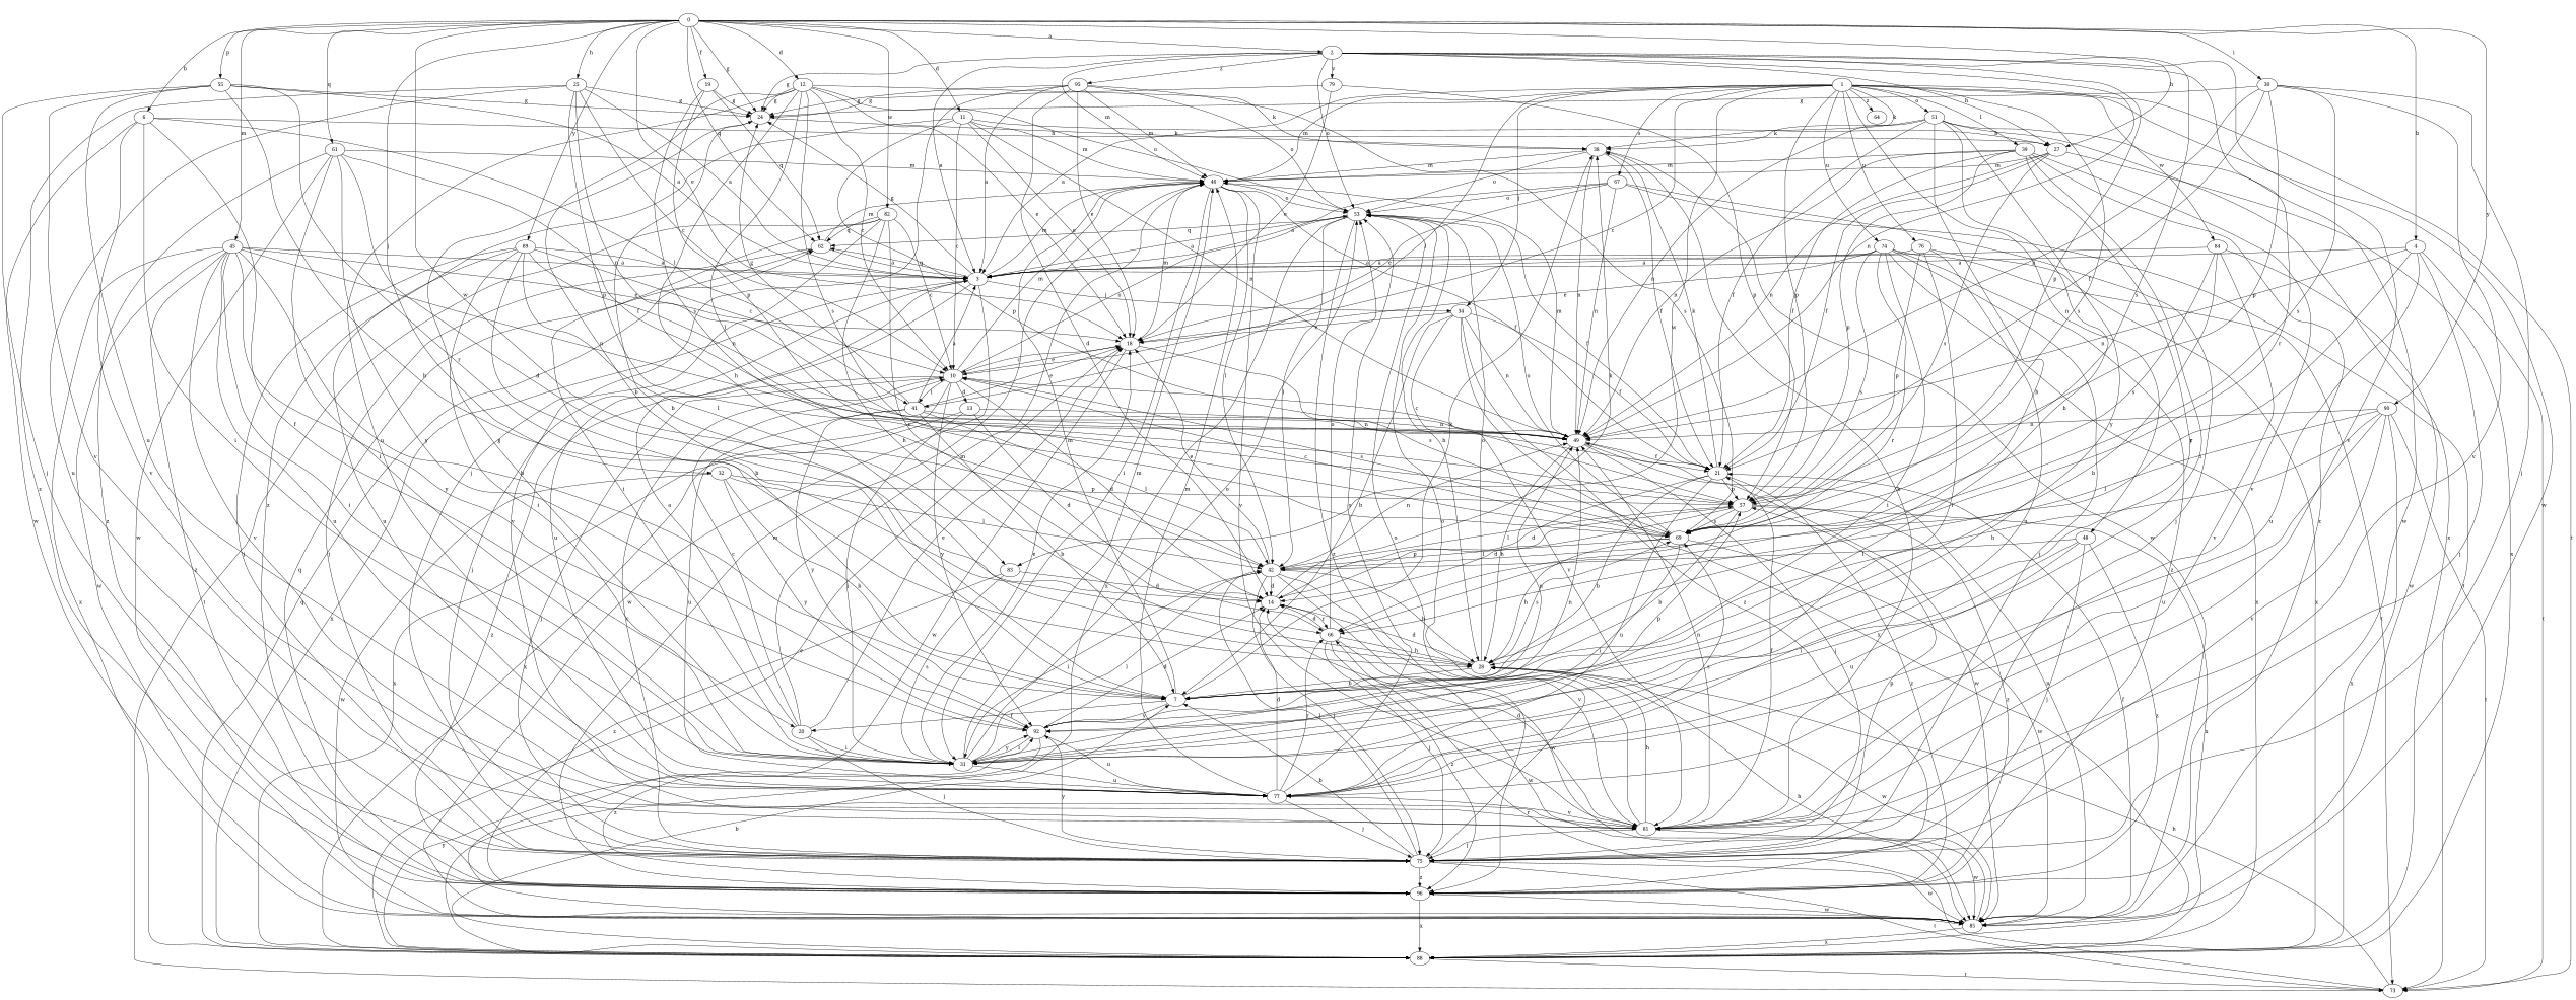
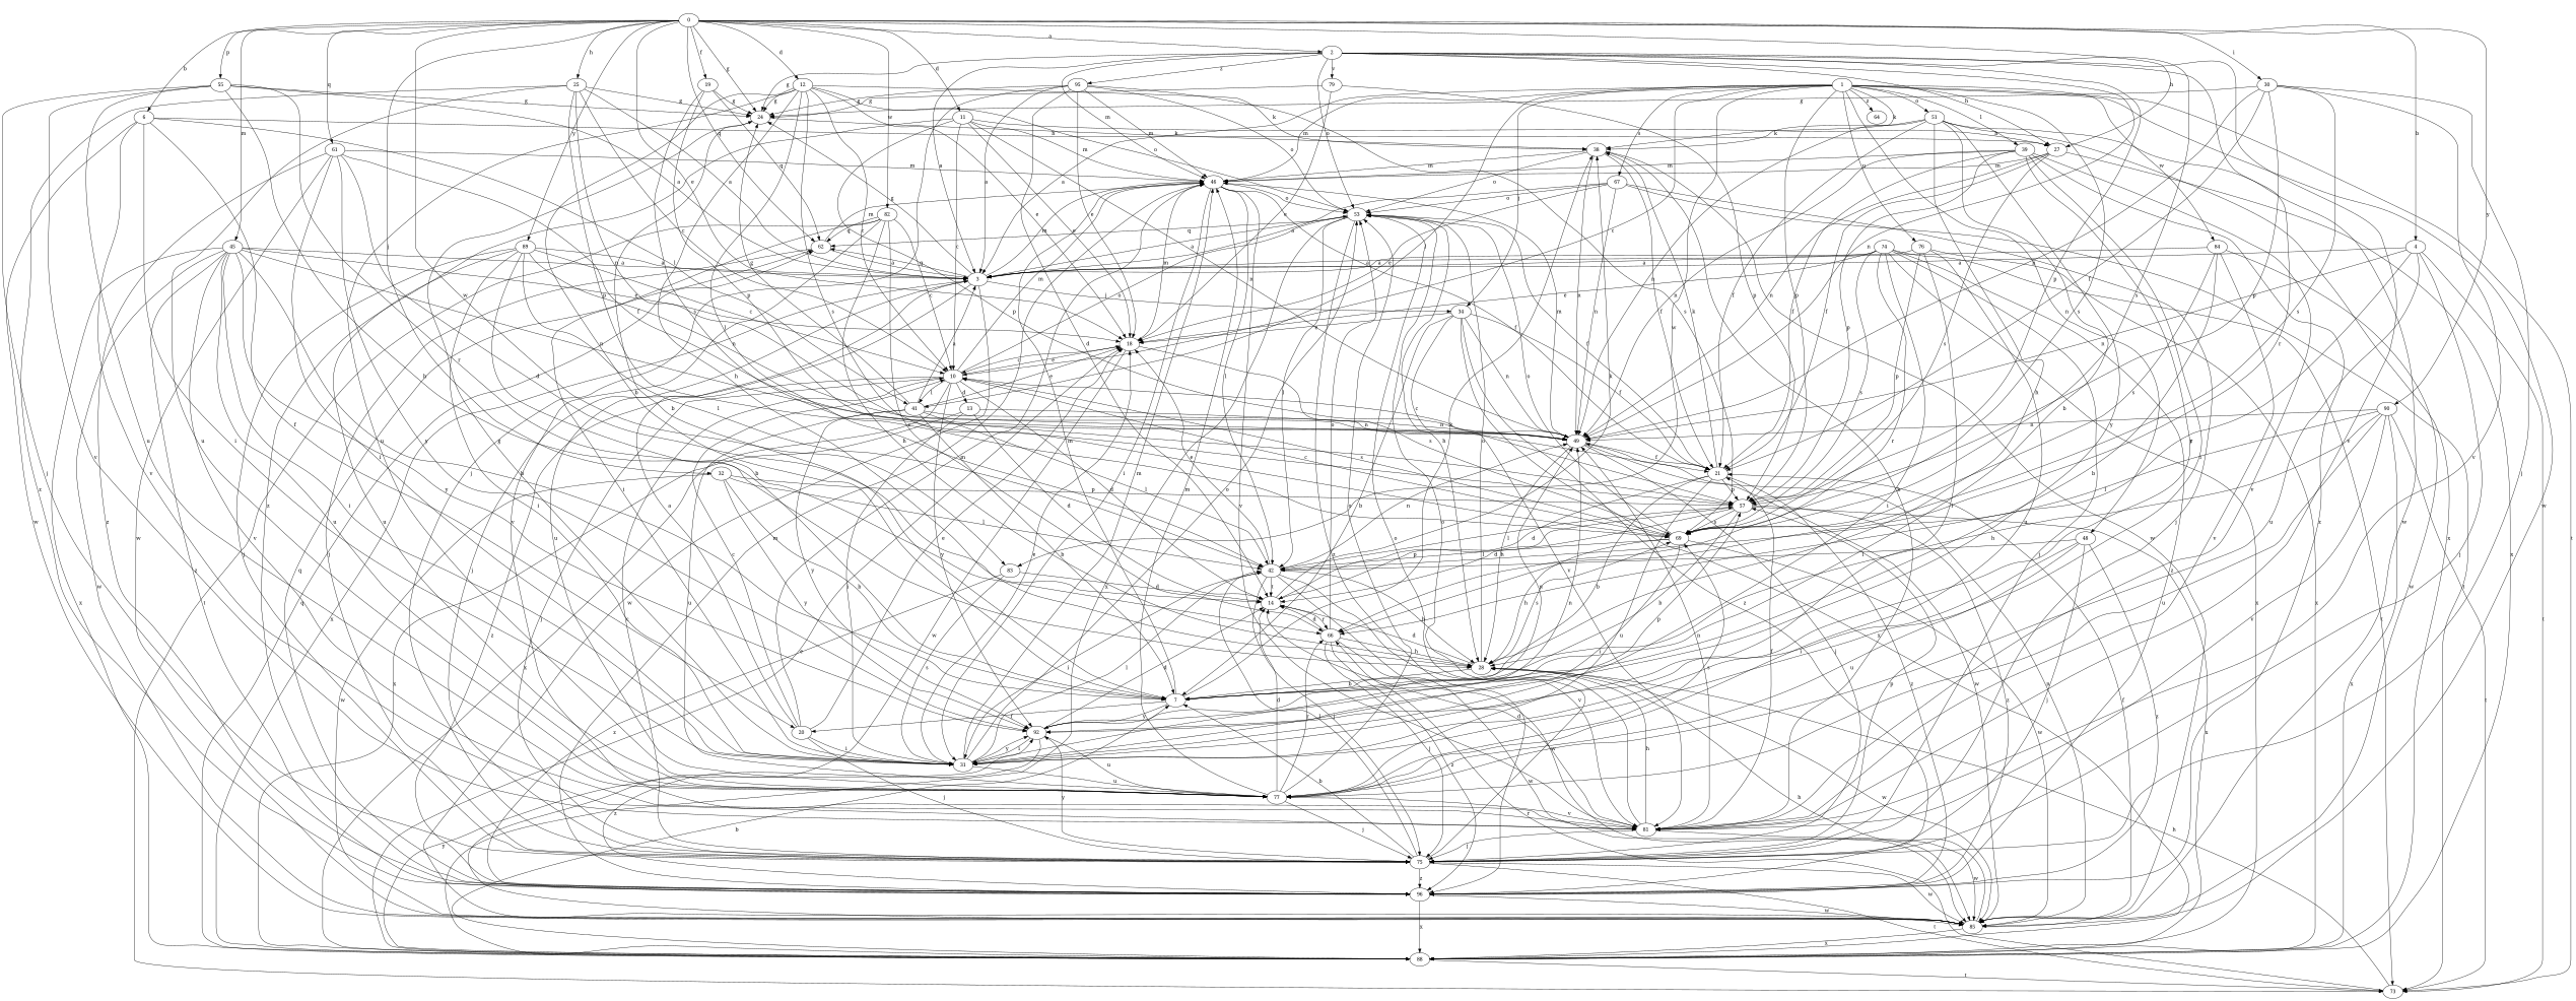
  strict digraph {
    fontname="Noto Serif"
    node [fontname="Noto Serif"]
    edge [fontname="Noto Serif"]
    0
    2
    4
    6
    11
    12
    18
    19
    24
    25
    27
    30
    32
    45
    55
    61
    62
    82
    83
    89
    90
    3
    46
    57
    69
    49
    53
    66
    79
    81
    95
    73
    n33 [label=75]
    77
    41
    85
    20
    31
    10
    96
    38
    7
    28
    42
    88
    21
    92
    14
    1
    34
    39
    48
    51
    67
    74
    76
    84
    n58 [label=64]
    13
    0 -> 2 [label=a]
    0 -> 4 [label=b]
    0 -> 6 [label=b]
    0 -> 11 [label=d]
    0 -> 12 [label=d]
    0 -> 18 [label=e]
    0 -> 19 [label=f]
    0 -> 24 [label=g]
    0 -> 25 [label=h]
    0 -> 27 [label=h]
    0 -> 30 [label=i]
    0 -> 32 [label=j]
    0 -> 45 [label=m]
    0 -> 55 [label=p]
    0 -> 61 [label=q]
    0 -> 62 [label=q]
    0 -> 82 [label=w]
    0 -> 83 [label=w]
    0 -> 89 [label=y]
    0 -> 90 [label=y]
    2 -> 24 [label=g]
    2 -> 27 [label=h]
    2 -> 3 [label=a]
    2 -> 46 [label=m]
    2 -> 57 [label=p]
    2 -> 69 [label=s]
    2 -> 49 [label=n]
    2 -> 53 [label=o]
    2 -> 66 [label=r]
    2 -> 79 [label=v]
    2 -> 81 [label=v]
    2 -> 95 [label=z]
    4 -> 3 [label=a]
    4 -> 49 [label=n]
    4 -> 66 [label=r]
    4 -> 73 [label=t]
    4 -> n33 [label=j]
    4 -> 77 [label=u]
    6 -> 27 [label=h]
    6 -> 81 [label=v]
    6 -> 41 [label=l]
    6 -> 85 [label=w]
    6 -> 20 [label=f]
    6 -> 31 [label=i]
    11 -> 18 [label=e]
    11 -> 27 [label=h]
    11 -> 46 [label=m]
    11 -> 57 [label=p]
    11 -> 49 [label=n]
    11 -> 10 [label=c]
    11 -> 96 [label=z]
    12 -> 18 [label=e]
    12 -> 24 [label=g]
    12 -> 69 [label=s]
    12 -> 53 [label=o]
    12 -> 77 [label=u]
    12 -> 10 [label=c]
    12 -> 38 [label=k]
    12 -> 7 [label=b]
    12 -> 28 [label=h]
    12 -> 42 [label=l]
    18 -> 46 [label=m]
    18 -> 69 [label=s]
    18 -> 85 [label=w]
    18 -> 10 [label=c]
    19 -> 24 [label=g]
    19 -> 62 [label=q]
    19 -> 57 [label=p]
    19 -> 69 [label=s]
    24 -> 38 [label=k]
    24 -> 7 [label=b]
    25 -> 24 [label=g]
    25 -> 3 [label=a]
    25 -> 57 [label=p]
    25 -> 49 [label=n]
-   25 -> n33 [label=u]
+   25 -> 77 [label=u]
    25 -> 10 [label=c]
    25 -> 96 [label=z]
    27 -> 46 [label=m]
    27 -> 69 [label=s]
    27 -> 49 [label=n]
    27 -> 88 [label=x]
    27 -> 21 [label=f]
    30 -> 24 [label=g]
    30 -> 57 [label=p]
    30 -> 69 [label=s]
    30 -> 49 [label=n]
    30 -> 81 [label=v]
    30 -> n33 [label=j]
    30 -> 21 [label=f]
    32 -> 57 [label=p]
    32 -> 85 [label=w]
    32 -> 7 [label=b]
    32 -> 42 [label=l]
    32 -> 92 [label=y]
    45 -> 18 [label=e]
    45 -> 3 [label=a]
    45 -> 49 [label=n]
    45 -> 81 [label=v]
    45 -> 77 [label=u]
    45 -> 85 [label=w]
    45 -> 31 [label=i]
    45 -> 96 [label=z]
    45 -> 7 [label=b]
    45 -> 88 [label=x]
    45 -> 92 [label=y]
    55 -> 24 [label=g]
    55 -> 3 [label=a]
    55 -> 66 [label=r]
    55 -> 81 [label=v]
    55 -> n33 [label=j]
    55 -> 77 [label=u]
    55 -> 28 [label=h]
    61 -> 46 [label=m]
    61 -> 85 [label=w]
    61 -> 31 [label=i]
    61 -> 96 [label=z]
    61 -> 21 [label=f]
    61 -> 92 [label=y]
    61 -> 14 [label=d]
    62 -> 3 [label=a]
    62 -> 46 [label=m]
    62 -> n33 [label=j]
    82 -> 62 [label=q]
    82 -> 66 [label=r]
    82 -> 81 [label=v]
    82 -> 73 [label=t]
    82 -> 31 [label=i]
    82 -> 10 [label=c]
    82 -> 28 [label=h]
    83 -> 31 [label=s]
    83 -> 96 [label=z]
    83 -> 14 [label=d]
    89 -> 3 [label=a]
    89 -> 49 [label=n]
    89 -> n33 [label=j]
    89 -> 77 [label=u]
    89 -> 31 [label=i]
    89 -> 10 [label=c]
    89 -> 7 [label=b]
    89 -> 42 [label=l]
    90 -> 49 [label=n]
    90 -> 81 [label=v]
    90 -> 73 [label=t]
    90 -> 77 [label=u]
    90 -> 28 [label=h]
    90 -> 42 [label=l]
    90 -> 88 [label=x]
    3 -> 24 [label=g]
    3 -> 62 [label=q]
    3 -> 46 [label=m]
    3 -> n33 [label=j]
    3 -> 77 [label=u]
    3 -> 85 [label=w]
    3 -> 88 [label=x]
    3 -> 34 [label=j]
    46 -> 53 [label=o]
    46 -> 81 [label=v]
    46 -> 31 [label=i]
    46 -> 42 [label=l]
    46 -> 21 [label=f]
    57 -> 69 [label=s]
    57 -> 96 [label=z]
    57 -> 7 [label=b]
    57 -> 42 [label=l]
    57 -> 88 [label=x]
    57 -> 14 [label=d]
    69 -> 53 [label=o]
    69 -> 85 [label=w]
    69 -> 31 [label=i]
    69 -> 10 [label=c]
    69 -> 28 [label=h]
    69 -> 42 [label=l]
    49 -> 46 [label=m]
    49 -> n33 [label=j]
    49 -> 85 [label=w]
    49 -> 10 [label=c]
    49 -> 28 [label=h]
    49 -> 21 [label=f]
    53 -> 62 [label=q]
    53 -> 3 [label=a]
    53 -> 96 [label=z]
    53 -> 28 [label=h]
    53 -> 42 [label=l]
    53 -> 88 [label=x]
    53 -> 21 [label=f]
    66 -> 53 [label=o]
    66 -> n33 [label=j]
    66 -> 85 [label=w]
    66 -> 96 [label=z]
    66 -> 28 [label=h]
    66 -> 14 [label=d]
    79 -> 18 [label=e]
    79 -> 24 [label=g]
    79 -> 57 [label=p]
    81 -> 49 [label=n]
    81 -> 53 [label=o]
    81 -> n33 [label=j]
    81 -> 85 [label=w]
    81 -> 38 [label=k]
    81 -> 28 [label=h]
    81 -> 21 [label=f]
    81 -> 14 [label=d]
    95 -> 18 [label=e]
    95 -> 24 [label=g]
    95 -> 3 [label=a]
    95 -> 46 [label=m]
    95 -> 69 [label=s]
    95 -> 53 [label=o]
    95 -> n33 [label=j]
    95 -> 14 [label=d]
    73 -> 66 [label=r]
    73 -> 28 [label=h]
    n33 -> 57 [label=p]
    n33 -> 53 [label=o]
    n33 -> 73 [label=t]
    n33 -> 85 [label=w]
    n33 -> 10 [label=c]
    n33 -> 96 [label=z]
    n33 -> 7 [label=b]
    n33 -> 42 [label=l]
    n33 -> 92 [label=y]
    77 -> 46 [label=m]
    77 -> 69 [label=s]
    77 -> 53 [label=o]
    77 -> 66 [label=r]
    77 -> 81 [label=v]
    77 -> n33 [label=j]
    77 -> 14 [label=d]
    41 -> 18 [label=e]
    41 -> 24 [label=g]
    41 -> 3 [label=a]
    41 -> 49 [label=n]
    41 -> 77 [label=u]
    41 -> 7 [label=b]
    41 -> 42 [label=l]
    41 -> 92 [label=y]
    85 -> 49 [label=n]
    85 -> 28 [label=h]
    85 -> 88 [label=x]
    85 -> 21 [label=f]
    20 -> 18 [label=e]
    20 -> 3 [label=a]
    20 -> 46 [label=m]
    20 -> n33 [label=j]
    20 -> 31 [label=i]
    20 -> 10 [label=c]
    31 -> 18 [label=e]
    31 -> 24 [label=g]
    31 -> 46 [label=m]
    31 -> 49 [label=n]
    31 -> 53 [label=o]
    31 -> 77 [label=u]
    31 -> 42 [label=l]
    31 -> 92 [label=y]
    10 -> 18 [label=e]
    10 -> 46 [label=m]
    10 -> 69 [label=s]
    10 -> 53 [label=o]
    10 -> n33 [label=j]
    10 -> 41 [label=l]
    10 -> 96 [label=z]
    10 -> 88 [label=x]
    10 -> 92 [label=y]
    10 -> 14 [label=d]
    10 -> 13 [label=d]
    96 -> 62 [label=q]
    96 -> 46 [label=m]
    96 -> 85 [label=w]
    96 -> 88 [label=x]
    38 -> 46 [label=m]
    38 -> 49 [label=n]
    38 -> 53 [label=o]
    38 -> 85 [label=w]
    38 -> 21 [label=f]
    7 -> 46 [label=m]
    7 -> 20 [label=f]
    7 -> 38 [label=k]
    7 -> 92 [label=y]
    28 -> 69 [label=s]
    28 -> 53 [label=o]
    28 -> 85 [label=w]
    28 -> 7 [label=b]
    28 -> 14 [label=d]
    42 -> 18 [label=e]
    42 -> 49 [label=n]
    42 -> 81 [label=v]
    42 -> n33 [label=j]
    42 -> 85 [label=w]
    42 -> 31 [label=i]
    42 -> 28 [label=h]
-   42 -> 14 [label=d]
+   42 -> 14 [label=t]
    88 -> 18 [label=e]
    88 -> 62 [label=q]
    88 -> 73 [label=t]
    88 -> 7 [label=b]
    88 -> 92 [label=y]
    21 -> 57 [label=p]
    21 -> 77 [label=u]
    21 -> 96 [label=z]
    21 -> 38 [label=k]
    21 -> 7 [label=b]
    21 -> 14 [label=d]
    92 -> 57 [label=p]
    92 -> 49 [label=n]
    92 -> 77 [label=u]
    92 -> 31 [label=i]
    92 -> 96 [label=z]
    92 -> 14 [label=d]
    14 -> 57 [label=p]
    14 -> 66 [label=r]
    14 -> 38 [label=k]
    1 -> 83 [label=w]
    1 -> 3 [label=a]
    1 -> 46 [label=m]
    1 -> 57 [label=p]
    1 -> 69 [label=s]
    1 -> 73 [label=t]
    1 -> 41 [label=l]
    1 -> 85 [label=w]
    1 -> 10 [label=c]
    1 -> 38 [label=k]
    1 -> 34 [label=j]
    1 -> 39 [label=l]
    1 -> 48 [label=n]
    1 -> 51 [label=o]
    1 -> 67 [label=s]
-   1 -> 74 [label=u]
    1 -> 76 [label=u]
    1 -> 84 [label=w]
    1 -> n58 [label=z]
    34 -> 18 [label=e]
    34 -> 49 [label=n]
    34 -> 81 [label=v]
    34 -> 96 [label=z]
    34 -> 7 [label=b]
    34 -> 88 [label=x]
    34 -> 21 [label=f]
    39 -> 46 [label=m]
    39 -> 57 [label=p]
    39 -> 49 [label=n]
    39 -> 81 [label=v]
    39 -> 31 [label=i]
    39 -> 96 [label=z]
    39 -> 21 [label=f]
    39 -> 92 [label=y]
    48 -> n33 [label=j]
    48 -> 77 [label=u]
    48 -> 31 [label=i]
    48 -> 96 [label=z]
    48 -> 42 [label=l]
    51 -> 49 [label=n]
    51 -> 85 [label=w]
    51 -> 38 [label=k]
    51 -> 7 [label=b]
    51 -> 28 [label=h]
    51 -> 88 [label=x]
    51 -> 21 [label=f]
    51 -> 92 [label=y]
    67 -> 18 [label=e]
    67 -> 3 [label=a]
    67 -> 49 [label=n]
    67 -> 53 [label=o]
    67 -> 73 [label=t]
    67 -> n33 [label=j]
    74 -> 18 [label=e]
    74 -> 3 [label=a]
    74 -> 69 [label=s]
    74 -> 66 [label=r]
    74 -> 73 [label=t]
    74 -> n33 [label=j]
    74 -> 31 [label=i]
    74 -> 96 [label=z]
    74 -> 88 [label=x]
    76 -> 3 [label=a]
    76 -> 57 [label=p]
    76 -> 77 [label=u]
    76 -> 31 [label=i]
    76 -> 88 [label=x]
    84 -> 3 [label=a]
    84 -> 69 [label=s]
    84 -> 81 [label=v]
    84 -> 85 [label=w]
    84 -> 7 [label=b]
    13 -> 49 [label=n]
    13 -> 31 [label=i]
    13 -> 88 [label=x]
    13 -> 14 [label=d]
  }
